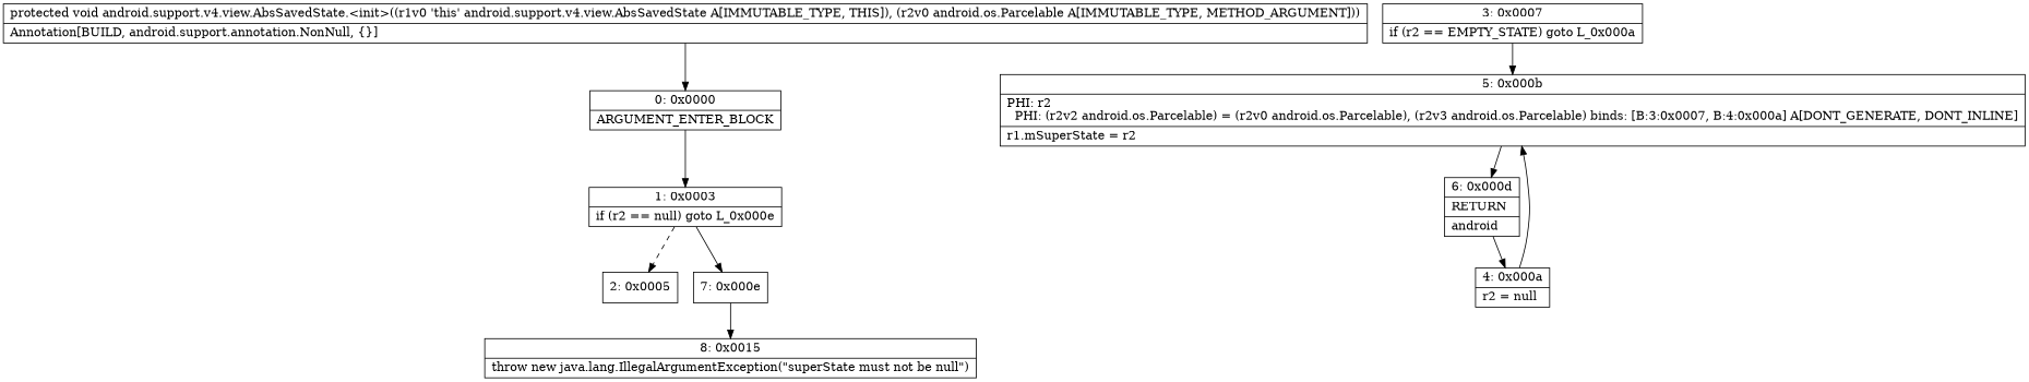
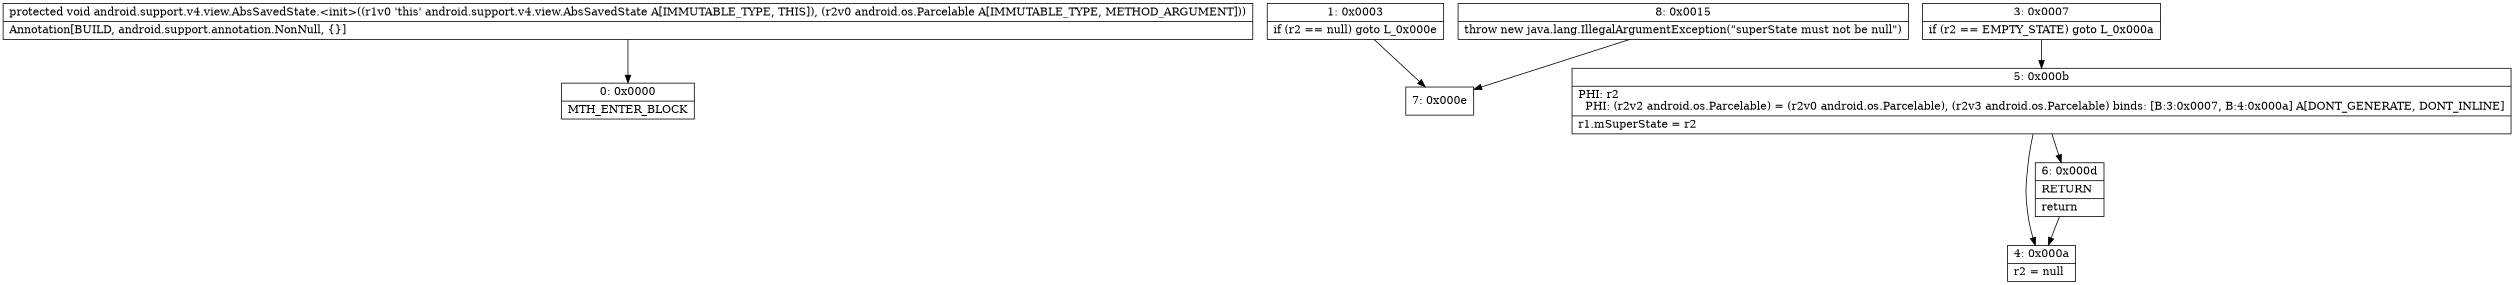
  digraph {
    node [shape=record]
-   n1 [label="{0\:\ 0x0000|ARGUMENT_ENTER_BLOCK\l}"]
+   n1 [label="{0\:\ 0x0000|MTH_ENTER_BLOCK\l}"]
    n2 [label="{1\:\ 0x0003|if (r2 == null) goto L_0x000e\l}"]
-   n3 [label="{2\:\ 0x0005}"]
    n4 [label="{7\:\ 0x000e}"]
    n5 [label="{8\:\ 0x0015|throw new java.lang.IllegalArgumentException(\"superState must not be null\")\l}"]
    n6 [label="{3\:\ 0x0007|if (r2 == EMPTY_STATE) goto L_0x000a\l}"]
    n7 [label="{5\:\ 0x000b|PHI: r2 \l  PHI: (r2v2 android.os.Parcelable) = (r2v0 android.os.Parcelable), (r2v3 android.os.Parcelable) binds: [B:3:0x0007, B:4:0x000a] A[DONT_GENERATE, DONT_INLINE]\l|r1.mSuperState = r2\l}"]
    n8 [label="{4\:\ 0x000a|r2 = null\l}"]
-   n9 [label="{6\:\ 0x000d|RETURN\l|android\l}"]
+   n9 [label="{6\:\ 0x000d|RETURN\l|return\l}"]
    n10 [label="{protected void android.support.v4.view.AbsSavedState.\<init\>((r1v0 'this' android.support.v4.view.AbsSavedState A[IMMUTABLE_TYPE, THIS]), (r2v0 android.os.Parcelable A[IMMUTABLE_TYPE, METHOD_ARGUMENT]))  | Annotation[BUILD, android.support.annotation.NonNull, \{\}]\l}"]
-   n1 -> n2
-   n2 -> n3 [style=dashed]
    n2 -> n4
-   n4 -> n5
+   n5 -> n4
    n6 -> n7 [style=solid]
    n7 -> n9
-   n8 -> n7
+   n7 -> n8
    n9 -> n8
    n10 -> n1
  }
